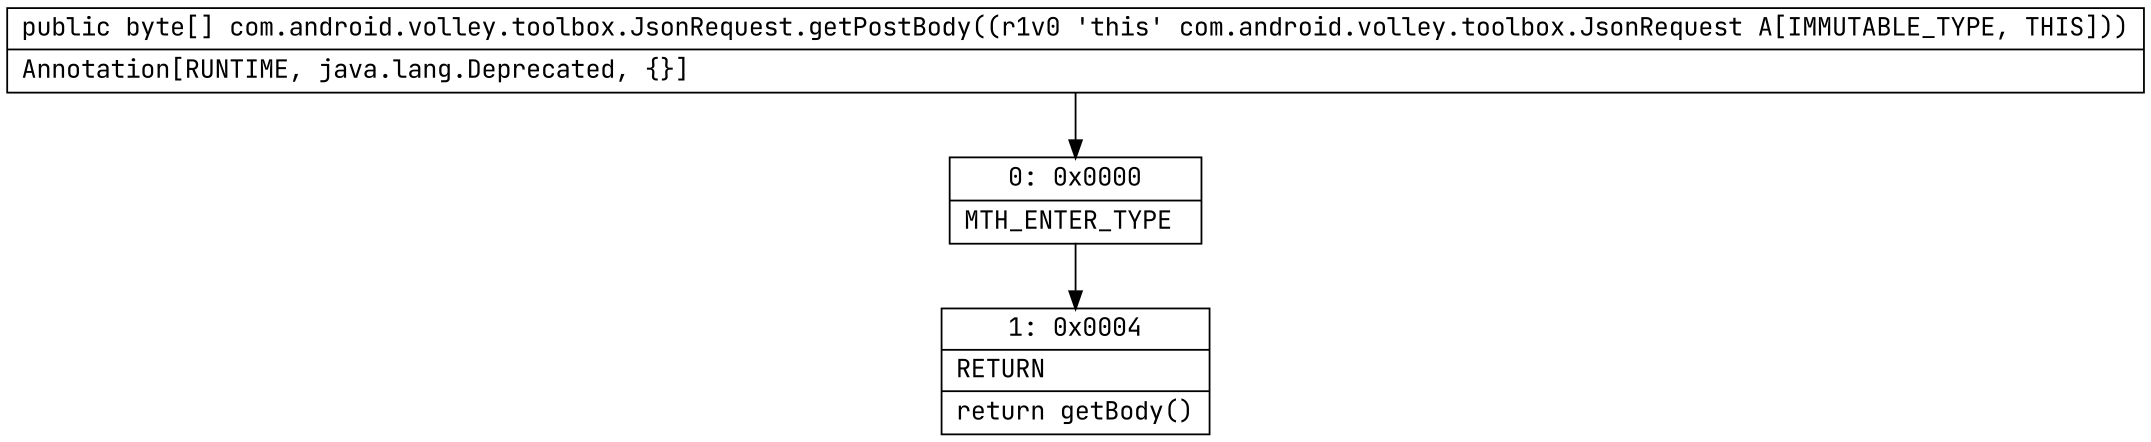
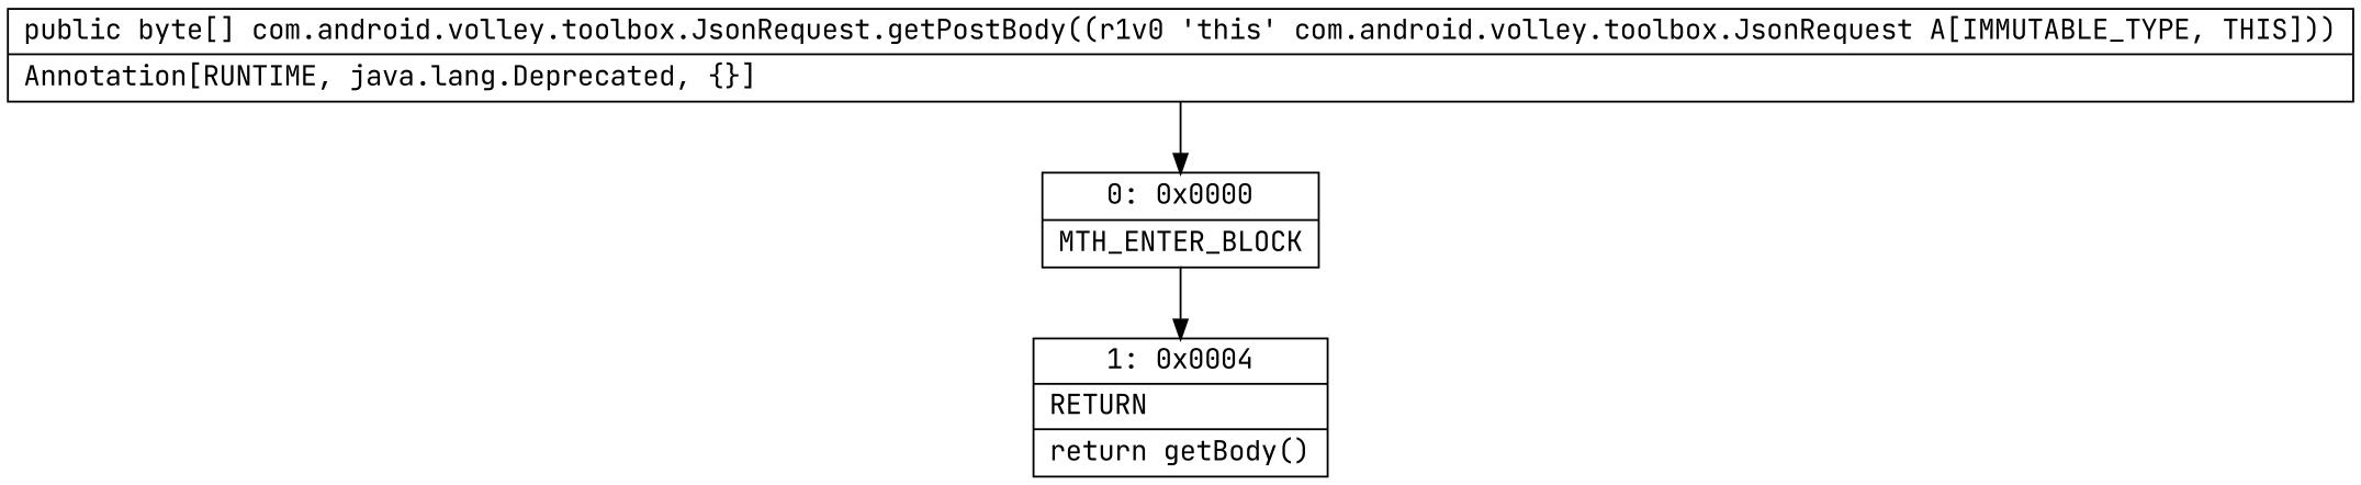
  digraph {
    fontname="JetBrains Mono"
    node [shape=record fontname="JetBrains Mono"]
    edge [fontname="JetBrains Mono"]
-   n1 [label="{0\:\ 0x0000|MTH_ENTER_TYPE\l}"]
+   n1 [label="{0\:\ 0x0000|MTH_ENTER_BLOCK\l}"]
    n2 [label="{1\:\ 0x0004|RETURN\l|return getBody()\l}"]
    n3 [label="{public byte[] com.android.volley.toolbox.JsonRequest.getPostBody((r1v0 'this' com.android.volley.toolbox.JsonRequest A[IMMUTABLE_TYPE, THIS]))  | Annotation[RUNTIME, java.lang.Deprecated, \{\}]\l}"]
    n1 -> n2
    n3 -> n1
  }
